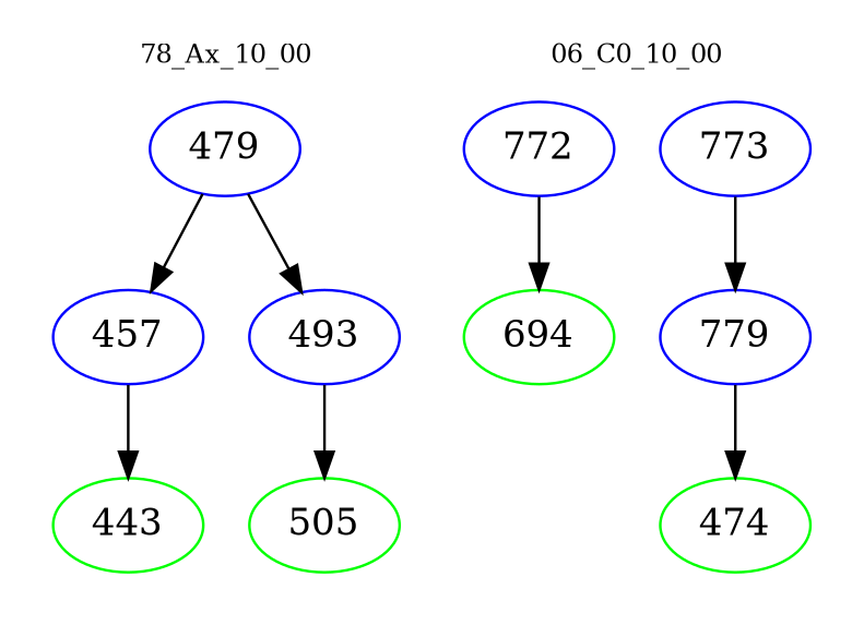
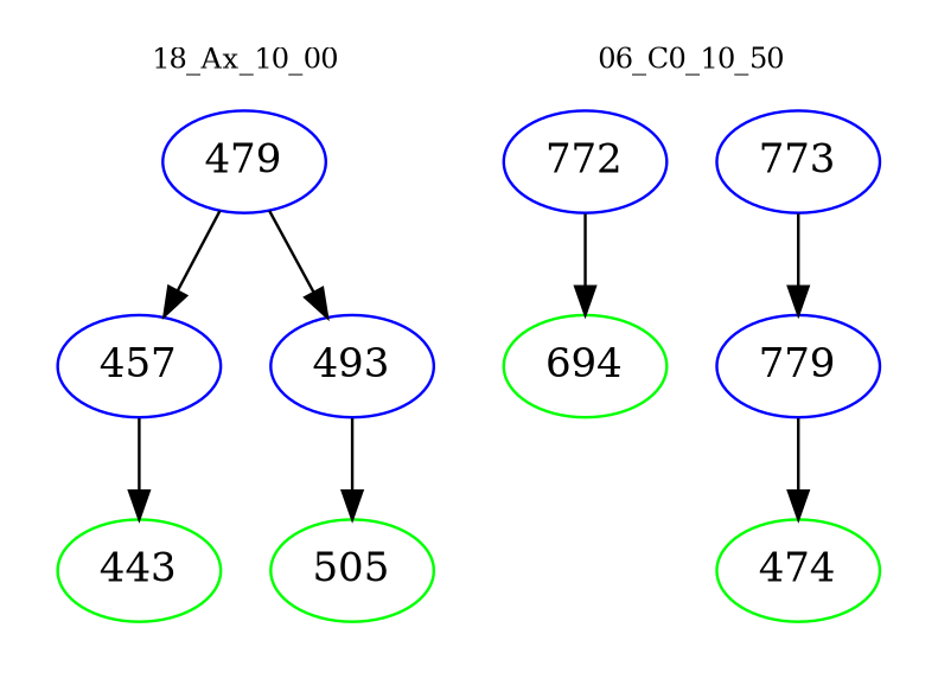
  digraph {
    node [color=blue]
    edge [color=black]
    n1 [label=479]
    n2 [label=457]
    n3 [label=493]
    n4 [color=green label=443]
    n5 [color=green label=505]
    n6 [label=773]
    n7 [label=772]
    n8 [label=779]
    n9 [color=green label=694]
    n10 [color=green label=474]
    subgraph cluster_1 {
      color=white
      fontsize=10
-     label="78_Ax_10_00"
+     label="18_Ax_10_00"
      n1
      n2
      n3
      n4
      n5
    }
    subgraph cluster_2 {
      color=white
      fontsize=10
-     label="06_C0_10_00"
+     label="06_C0_10_50"
      n6
      n7
      n8
      n9
      n10
    }
    n1 -> n2
    n1 -> n3
    n2 -> n4
    n3 -> n5
    n6 -> n8
    n7 -> n9
    n8 -> n10
  }
